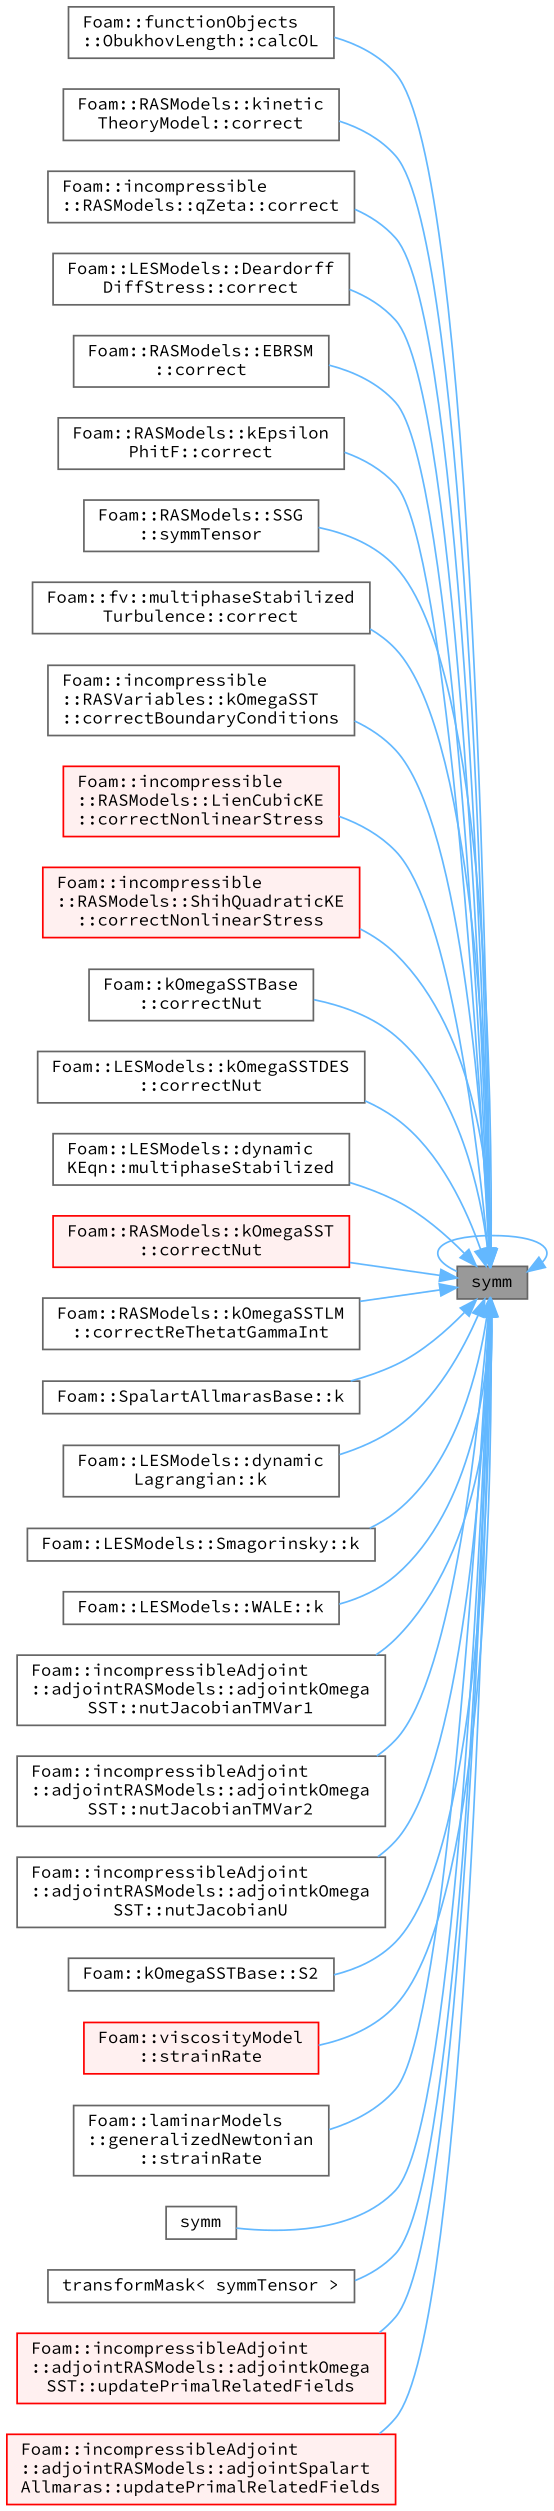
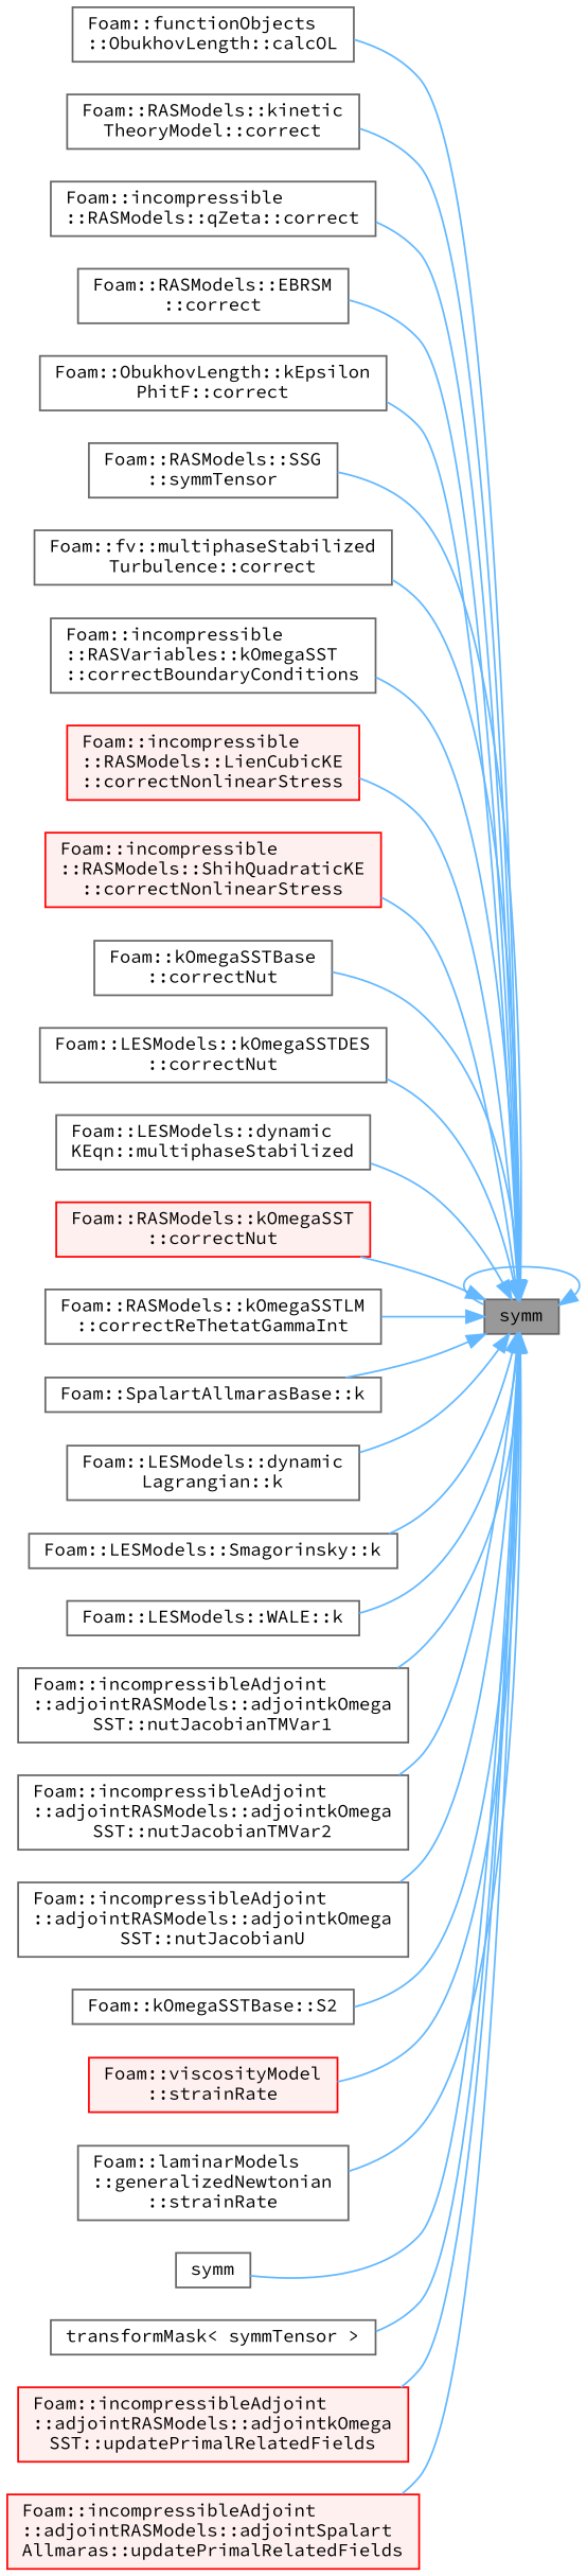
  digraph {
    fontname="Source Code Pro"
    rankdir=RL
    node [color=grey40 fillcolor=white fontname="Source Code Pro" fontsize=10 shape=box style=filled]
    edge [color=steelblue1 dir=back fontname="Source Code Pro" fontsize=10 labelfontname=Helvetica labelfontsize=10 style=solid]
    n1 [color=gray40 fillcolor=grey60 fontcolor=black height=0.2 label=symm width=0.4]
    n2 [height=0.2 label="Foam::functionObjects\l::ObukhovLength::calcOL" width=0.4]
    n3 [height=0.2 label="Foam::RASModels::kinetic\lTheoryModel::correct" width=0.4]
    n4 [height=0.2 label="Foam::incompressible\l::RASModels::qZeta::correct" width=0.4]
-   n5 [height=0.2 label="Foam::LESModels::Deardorff\lDiffStress::correct" width=0.4]
    n6 [height=0.2 label="Foam::RASModels::EBRSM\l::correct" width=0.4]
-   n7 [height=0.2 label="Foam::RASModels::kEpsilon\lPhitF::correct" width=0.4]
+   n7 [height=0.2 label="Foam::ObukhovLength::kEpsilon\lPhitF::correct" width=0.4]
    n8 [height=0.2 label="Foam::RASModels::SSG\l::symmTensor" width=0.4]
    n9 [height=0.2 label="Foam::fv::multiphaseStabilized\lTurbulence::correct" width=0.4]
    n10 [height=0.2 label="Foam::incompressible\l::RASVariables::kOmegaSST\l::correctBoundaryConditions" width=0.4]
    n11 [color=red fillcolor="#FFF0F0" height=0.2 label="Foam::incompressible\l::RASModels::LienCubicKE\l::correctNonlinearStress" width=0.4]
    n12 [color=red fillcolor="#FFF0F0" height=0.2 label="Foam::incompressible\l::RASModels::ShihQuadraticKE\l::correctNonlinearStress" width=0.4]
    n13 [height=0.2 label="Foam::kOmegaSSTBase\l::correctNut" width=0.4]
    n14 [height=0.2 label="Foam::LESModels::kOmegaSSTDES\l::correctNut" width=0.4]
    n15 [height=0.2 label="Foam::LESModels::dynamic\lKEqn::multiphaseStabilized" width=0.4]
    n16 [color=red fillcolor="#FFF0F0" height=0.2 label="Foam::RASModels::kOmegaSST\l::correctNut" width=0.4]
    n17 [height=0.2 label="Foam::RASModels::kOmegaSSTLM\l::correctReThetatGammaInt" width=0.4]
    n18 [height=0.2 label="Foam::SpalartAllmarasBase::k" width=0.4]
    n19 [height=0.2 label="Foam::LESModels::dynamic\lLagrangian::k" width=0.4]
    n20 [height=0.2 label="Foam::LESModels::Smagorinsky::k" width=0.4]
    n21 [height=0.2 label="Foam::LESModels::WALE::k" width=0.4]
    n22 [height=0.2 label="Foam::incompressibleAdjoint\l::adjointRASModels::adjointkOmega\lSST::nutJacobianTMVar1" width=0.4]
    n23 [height=0.2 label="Foam::incompressibleAdjoint\l::adjointRASModels::adjointkOmega\lSST::nutJacobianTMVar2" width=0.4]
    n24 [height=0.2 label="Foam::incompressibleAdjoint\l::adjointRASModels::adjointkOmega\lSST::nutJacobianU" width=0.4]
    n25 [height=0.2 label="Foam::kOmegaSSTBase::S2" width=0.4]
    n26 [color=red fillcolor="#FFF0F0" height=0.2 label="Foam::viscosityModel\l::strainRate" width=0.4]
    n27 [height=0.2 label="Foam::laminarModels\l::generalizedNewtonian\l::strainRate" width=0.4]
    n28 [height=0.2 label=symm width=0.4]
    n29 [height=0.2 label="transformMask\< symmTensor \>" width=0.4]
    n30 [color=red fillcolor="#FFF0F0" height=0.2 label="Foam::incompressibleAdjoint\l::adjointRASModels::adjointkOmega\lSST::updatePrimalRelatedFields" width=0.4]
    n31 [color=red fillcolor="#FFF0F0" height=0.2 label="Foam::incompressibleAdjoint\l::adjointRASModels::adjointSpalart\lAllmaras::updatePrimalRelatedFields" width=0.4]
    n1 -> n1
    n1 -> n2
    n1 -> n3
    n1 -> n4
-   n1 -> n5
    n1 -> n6
    n1 -> n7
    n1 -> n8
    n1 -> n9
    n1 -> n10
    n1 -> n11
    n1 -> n12
    n1 -> n13
    n1 -> n14
    n1 -> n15
    n1 -> n16
    n1 -> n17
    n1 -> n18
    n1 -> n19
    n1 -> n20
    n1 -> n21
    n1 -> n22
    n1 -> n23
    n1 -> n24
    n1 -> n25
    n1 -> n26
    n1 -> n27
    n1 -> n28
    n1 -> n29
    n1 -> n30
    n1 -> n31
  }
